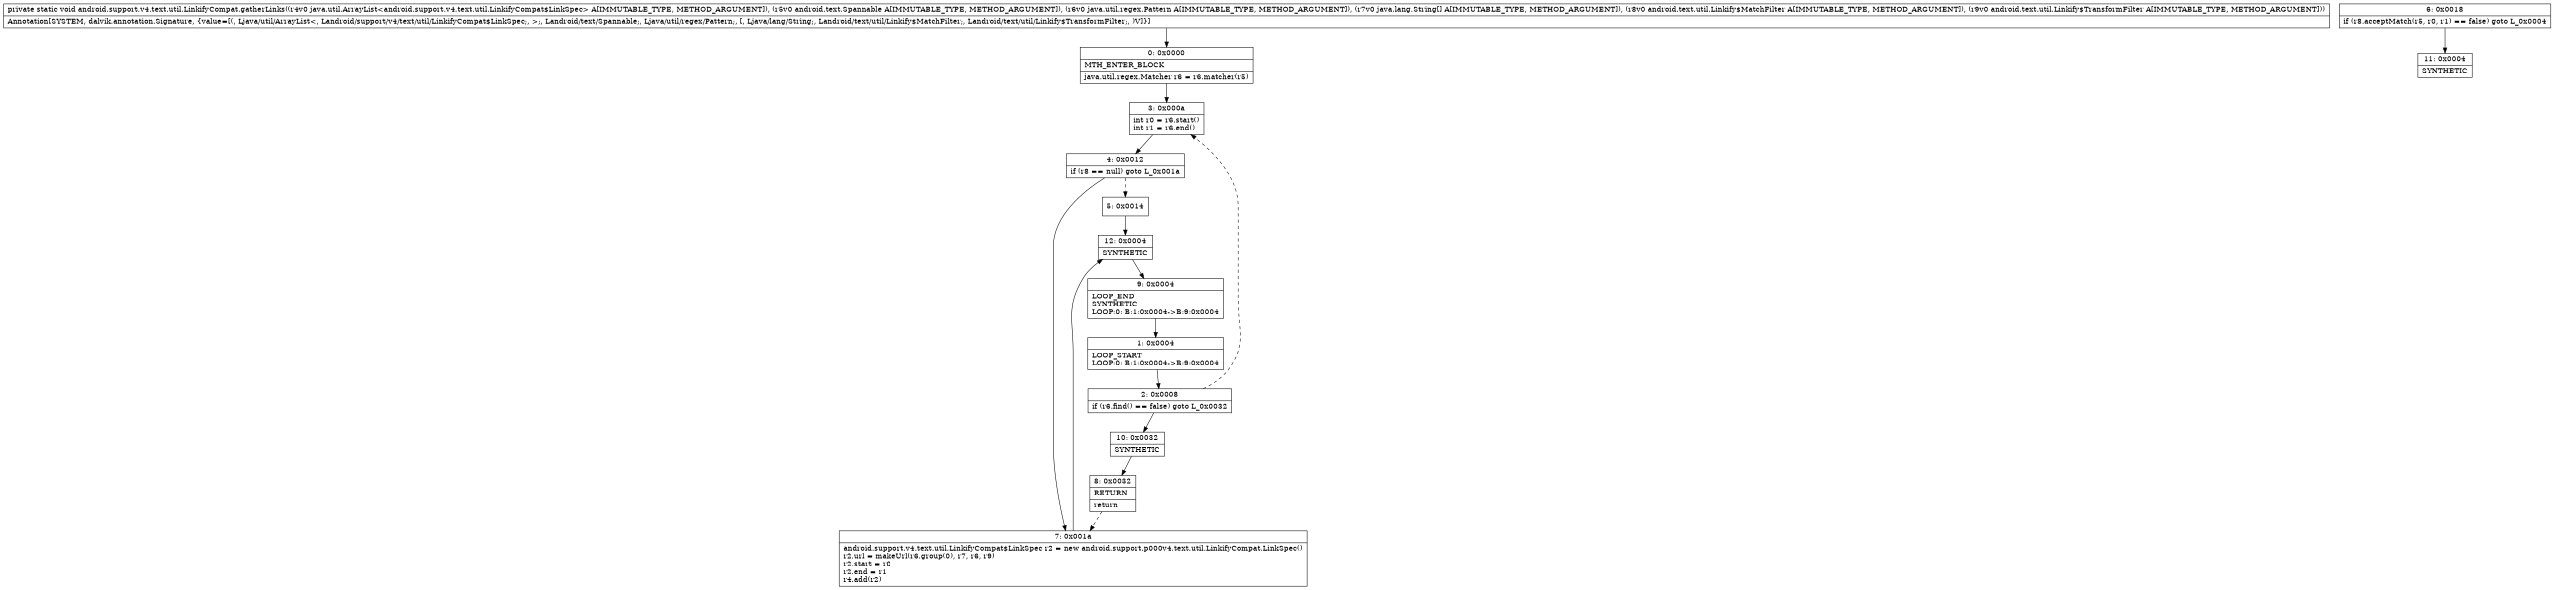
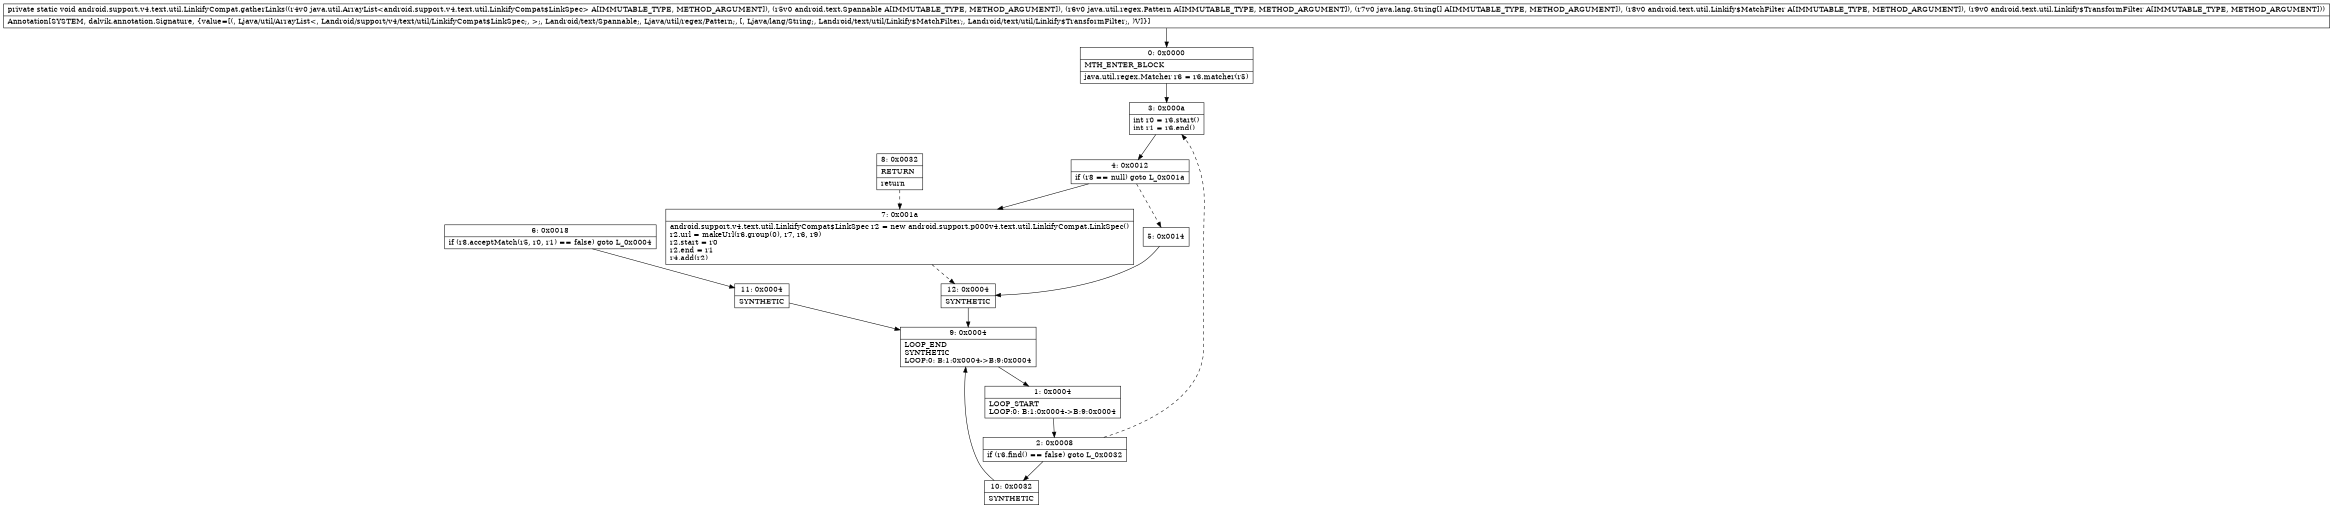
  digraph {
    node [shape=record]
    n1 [label="{0\:\ 0x0000|MTH_ENTER_BLOCK\l|java.util.regex.Matcher r6 = r6.matcher(r5)\l}"]
    n2 [label="{3\:\ 0x000a|int r0 = r6.start()\lint r1 = r6.end()\l}"]
    n3 [label="{1\:\ 0x0004|LOOP_START\lLOOP:0: B:1:0x0004\-\>B:9:0x0004\l}"]
    n4 [label="{2\:\ 0x0008|if (r6.find() == false) goto L_0x0032\l}"]
    n5 [label="{10\:\ 0x0032|SYNTHETIC\l}"]
    n6 [label="{4\:\ 0x0012|if (r8 == null) goto L_0x001a\l}"]
    n7 [label="{8\:\ 0x0032|RETURN\l|return\l}"]
    n8 [label="{5\:\ 0x0014}"]
    n9 [label="{7\:\ 0x001a|android.support.v4.text.util.LinkifyCompat$LinkSpec r2 = new android.support.p000v4.text.util.LinkifyCompat.LinkSpec()\lr2.url = makeUrl(r6.group(0), r7, r6, r9)\lr2.start = r0\lr2.end = r1\lr4.add(r2)\l}"]
    n10 [label="{12\:\ 0x0004|SYNTHETIC\l}"]
    n11 [label="{6\:\ 0x0018|if (r8.acceptMatch(r5, r0, r1) == false) goto L_0x0004\l}"]
    n12 [label="{11\:\ 0x0004|SYNTHETIC\l}"]
    n13 [label="{9\:\ 0x0004|LOOP_END\lSYNTHETIC\lLOOP:0: B:1:0x0004\-\>B:9:0x0004\l}"]
    n14 [label="{private static void android.support.v4.text.util.LinkifyCompat.gatherLinks((r4v0 java.util.ArrayList\<android.support.v4.text.util.LinkifyCompat$LinkSpec\> A[IMMUTABLE_TYPE, METHOD_ARGUMENT]), (r5v0 android.text.Spannable A[IMMUTABLE_TYPE, METHOD_ARGUMENT]), (r6v0 java.util.regex.Pattern A[IMMUTABLE_TYPE, METHOD_ARGUMENT]), (r7v0 java.lang.String[] A[IMMUTABLE_TYPE, METHOD_ARGUMENT]), (r8v0 android.text.util.Linkify$MatchFilter A[IMMUTABLE_TYPE, METHOD_ARGUMENT]), (r9v0 android.text.util.Linkify$TransformFilter A[IMMUTABLE_TYPE, METHOD_ARGUMENT]))  | Annotation[SYSTEM, dalvik.annotation.Signature, \{value=[(, Ljava\/util\/ArrayList\<, Landroid\/support\/v4\/text\/util\/LinkifyCompat$LinkSpec;, \>;, Landroid\/text\/Spannable;, Ljava\/util\/regex\/Pattern;, [, Ljava\/lang\/String;, Landroid\/text\/util\/Linkify$MatchFilter;, Landroid\/text\/util\/Linkify$TransformFilter;, )V]\}]\l}"]
    n1 -> n2
    n2 -> n6
    n3 -> n4
    n4 -> n2 [style=dashed]
    n4 -> n5
-   n5 -> n7
+   n5 -> n13
    n6 -> n8 [style=dashed]
    n6 -> n9
    n7 -> n9 [style=dashed]
    n8 -> n10
-   n9 -> n10
+   n9 -> n10 [style=dashed]
    n10 -> n13
    n11 -> n12
+   n12 -> n13
    n13 -> n3
    n14 -> n1
  }
